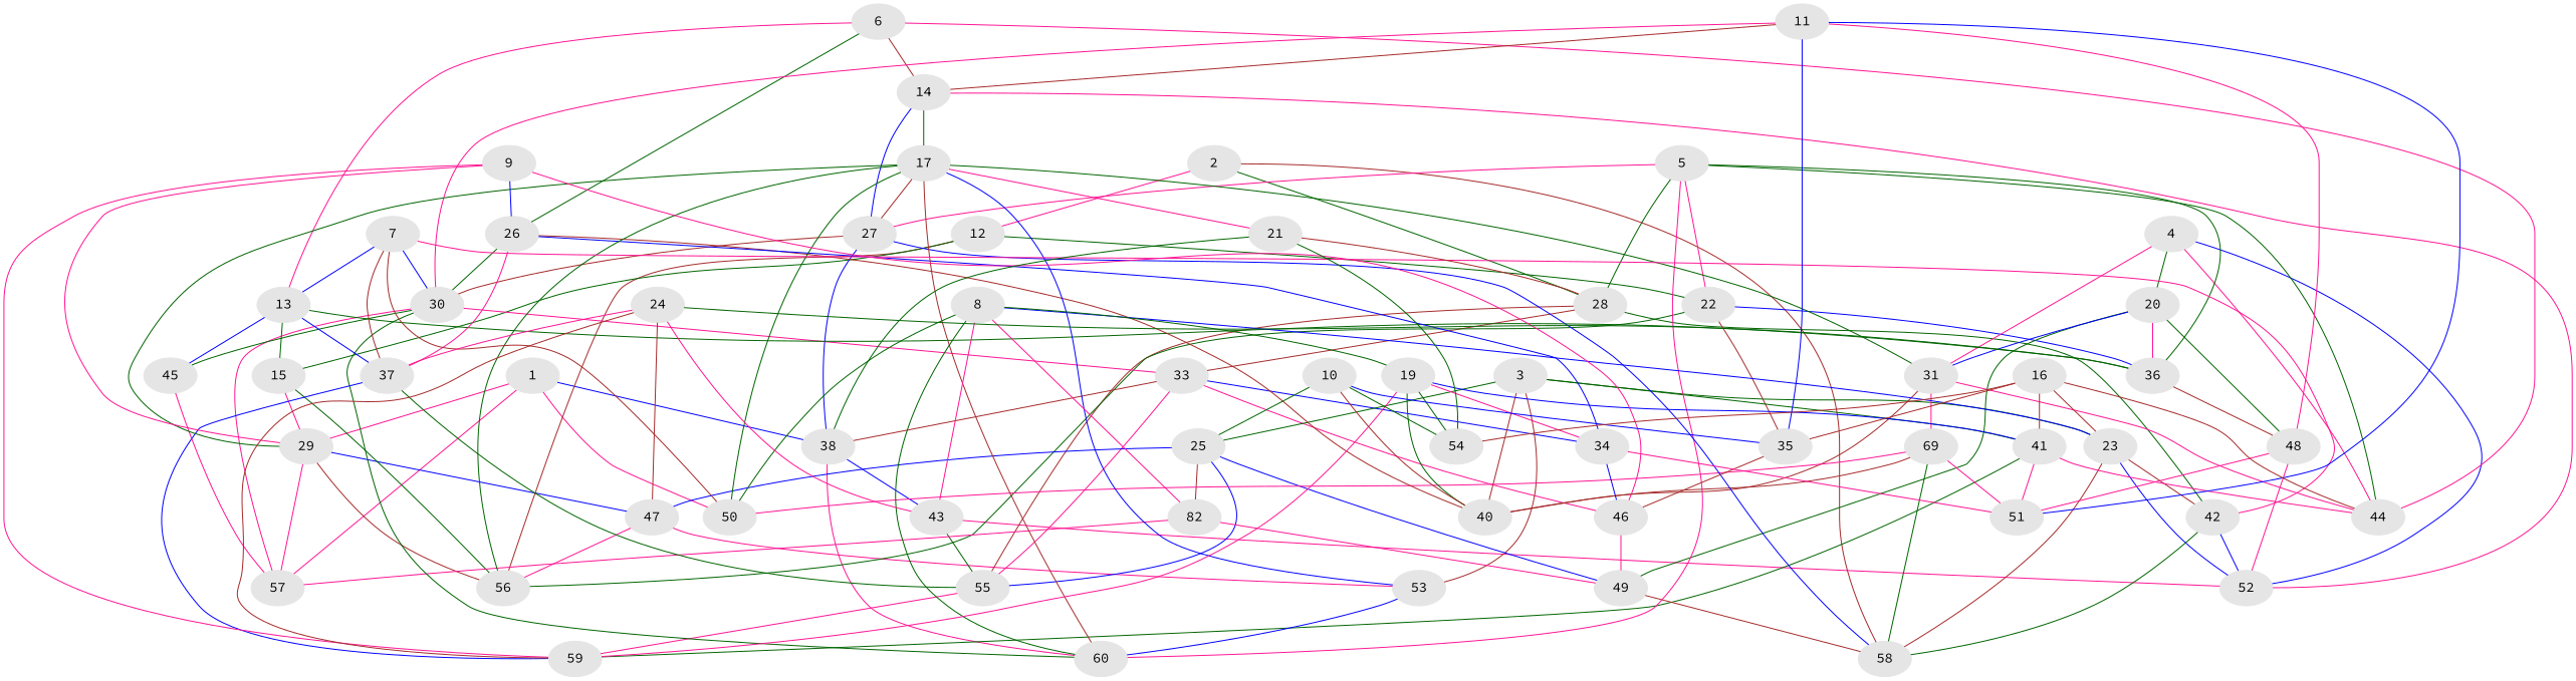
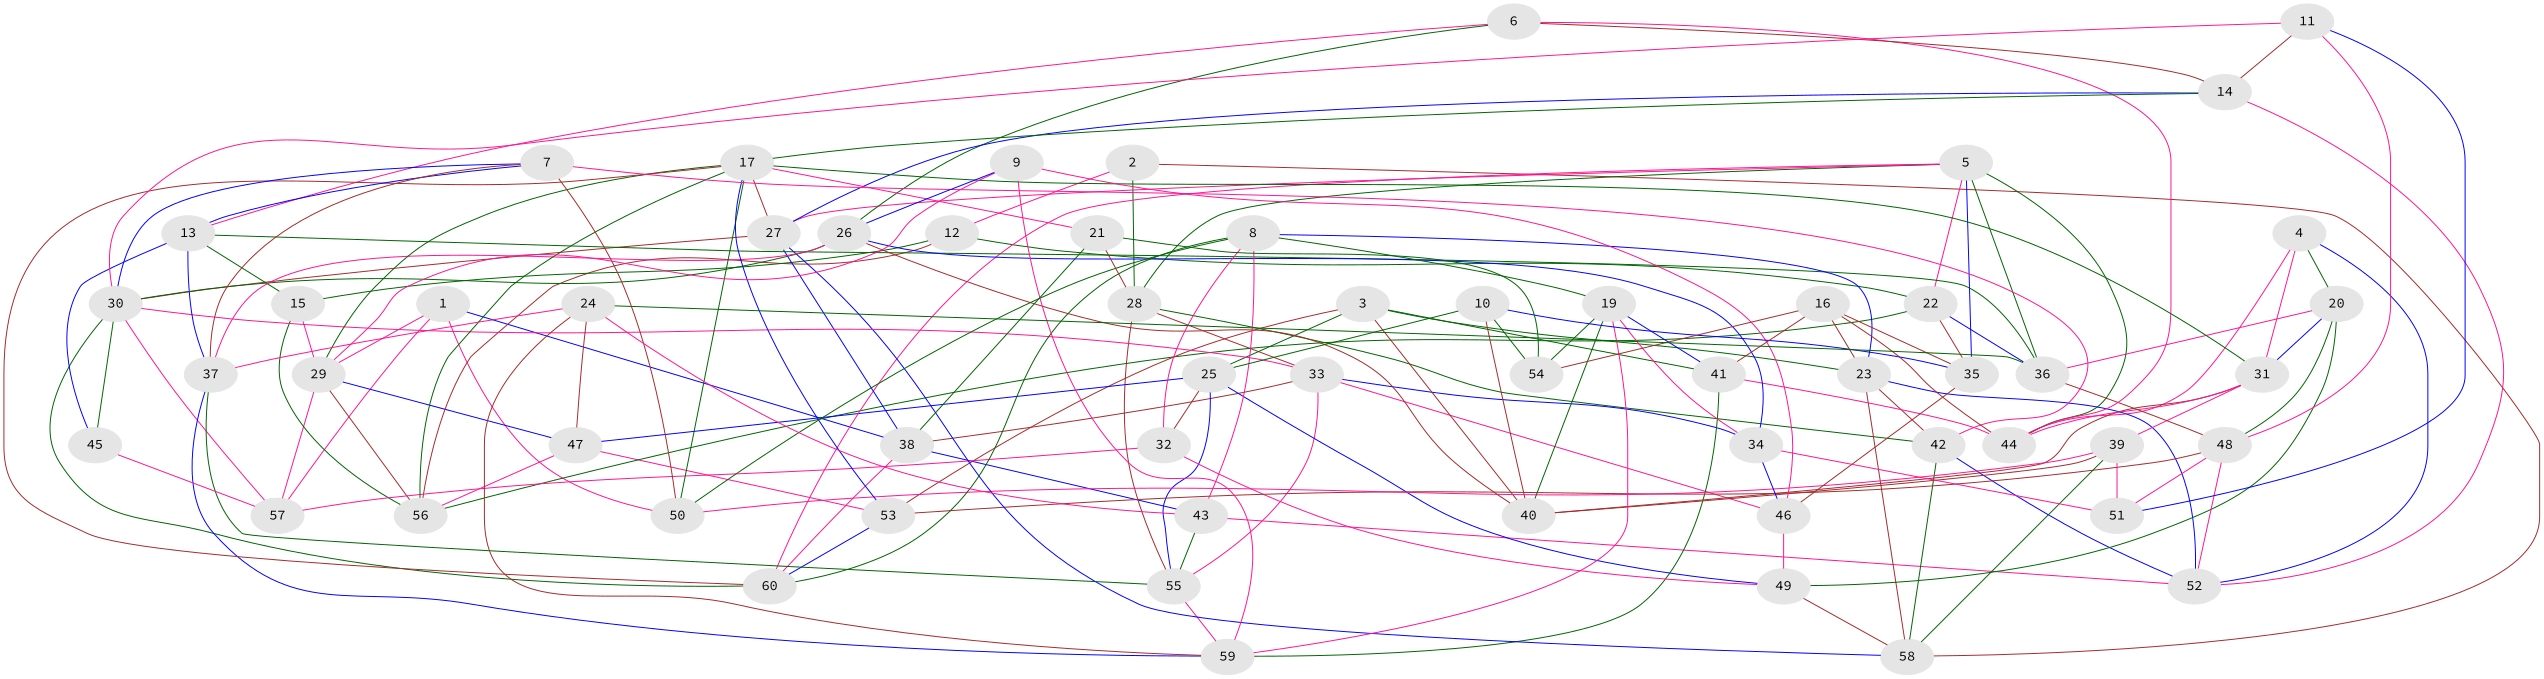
  graph {
    fontname="Source Code Pro"
    node [color=gray90 fontname="Source Code Pro" style=filled]
    edge [color=deeppink fontname="Source Code Pro" weight=1.0]
    1
    29
    38
    50
    57
    56
    47
    60
    43
    2
    12
    28
    58
    22
    15
    42
    55
    33
    3
    23
    25
    40
    41
    53
    52
-   32 [label=82]
+   32
    49
    44
    59
    51
    4
    20
    31
    36
    48
-   39 [label=69]
+   39
    5
    27
    35
    30
    46
    6
    13
    14
    26
    37
    45
    17
    34
    7
    8
    19
    54
    9
    10
    11
    21
    16
    24
    1 -- 29
    1 -- 38 [color=blue]
    1 -- 50
    1 -- 57
    29 -- 57
    29 -- 56 [color=brown]
    29 -- 47 [color=blue weight=2.0]
    38 -- 60
    38 -- 43 [color=blue]
    47 -- 56
    47 -- 53
    43 -- 55 [color=darkgreen]
    43 -- 52
    2 -- 12 [weight=2.0]
    2 -- 28 [color=darkgreen]
    2 -- 58 [color=brown]
    12 -- 56 [color=brown]
    12 -- 22 [color=darkgreen weight=2.0]
    12 -- 15 [color=darkgreen]
    28 -- 42 [color=darkgreen]
    28 -- 55 [color=brown]
    28 -- 33 [color=brown]
    22 -- 56 [color=darkgreen]
    22 -- 36 [color=blue weight=2.0]
    22 -- 35 [color=brown]
    15 -- 29
    15 -- 56 [color=darkgreen]
    42 -- 58 [color=darkgreen]
    42 -- 52 [color=blue]
    55 -- 59
    33 -- 38 [color=brown]
    33 -- 55
    33 -- 46
    33 -- 34 [color=blue]
    3 -- 23 [color=darkgreen]
    3 -- 25 [color=darkgreen]
    3 -- 40 [color=brown]
    3 -- 41 [color=darkgreen]
    3 -- 53 [color=brown weight=2.0]
    23 -- 58 [color=brown]
    23 -- 42 [color=brown]
    23 -- 52 [color=blue]
    25 -- 47 [color=blue]
    25 -- 55 [color=blue]
    25 -- 32 [color=brown]
    25 -- 49 [color=blue]
    41 -- 44
    41 -- 59 [color=darkgreen]
-   41 -- 51
    53 -- 60 [color=blue]
    32 -- 57
    32 -- 49
    49 -- 58 [color=brown]
    4 -- 52 [color=blue]
    4 -- 44
    4 -- 20 [color=darkgreen]
    4 -- 31
    20 -- 49 [color=darkgreen]
    20 -- 31 [color=blue]
    20 -- 36 [weight=2.0]
    20 -- 48 [color=darkgreen]
    31 -- 40 [color=brown]
    31 -- 44
    31 -- 39
    36 -- 48 [color=brown]
+   48 -- 53 [color=brown]
    48 -- 52
    48 -- 51
    39 -- 50 [weight=2.0]
    39 -- 58 [color=darkgreen]
    39 -- 40 [color=brown]
    39 -- 51
    5 -- 60
    5 -- 28 [color=darkgreen]
    5 -- 22
    5 -- 44 [color=darkgreen]
    5 -- 36 [color=darkgreen]
    5 -- 27
-   11 -- 35 [color=blue]
+   5 -- 35 [color=blue]
    27 -- 38 [color=blue]
    27 -- 58 [color=blue]
    27 -- 30 [color=brown]
    35 -- 46 [color=brown]
    30 -- 57
    30 -- 60 [color=darkgreen]
    30 -- 33
    30 -- 45 [color=darkgreen]
    46 -- 49 [weight=2.0]
    6 -- 44
    6 -- 13
    6 -- 14 [color=brown]
    6 -- 26 [color=darkgreen]
    13 -- 15 [color=darkgreen]
    13 -- 36 [color=darkgreen]
    13 -- 37 [color=blue]
    13 -- 45 [color=blue]
    14 -- 52
    14 -- 27 [color=blue]
    14 -- 17 [color=darkgreen weight=2.0]
    26 -- 40 [color=brown]
    26 -- 30 [color=darkgreen]
    26 -- 37
    26 -- 34 [color=blue]
    37 -- 55 [color=darkgreen]
    37 -- 59 [color=blue]
    45 -- 57 [weight=2.0]
    17 -- 29 [color=darkgreen]
    17 -- 50 [color=darkgreen]
    17 -- 56 [color=darkgreen]
    17 -- 60 [color=brown]
    17 -- 53 [color=blue]
    17 -- 31 [color=darkgreen]
    17 -- 27 [color=brown]
    17 -- 21
    34 -- 51 [weight=2.0]
    34 -- 46 [color=blue]
    7 -- 50 [color=brown]
    7 -- 42 [weight=2.0]
    7 -- 30 [color=blue]
    7 -- 13 [color=blue]
    7 -- 37 [color=brown]
    8 -- 50 [color=darkgreen]
    8 -- 60 [color=darkgreen]
    8 -- 43
    8 -- 23 [color=blue]
    8 -- 32
    8 -- 19 [color=darkgreen]
    19 -- 40 [color=darkgreen]
    19 -- 41 [color=blue]
    19 -- 59
    19 -- 34
    19 -- 54 [color=darkgreen]
    9 -- 29
    9 -- 59
    9 -- 46
    9 -- 26 [color=blue]
    10 -- 25 [color=darkgreen]
    10 -- 40 [color=brown]
    10 -- 35 [color=blue]
    10 -- 54 [color=darkgreen]
    11 -- 51 [color=blue]
    11 -- 48
    11 -- 30
    11 -- 14 [color=brown]
    21 -- 38 [color=darkgreen]
    21 -- 28 [color=brown]
    21 -- 54 [color=darkgreen]
    16 -- 23 [color=brown]
    16 -- 41 [color=brown]
    16 -- 44 [color=brown]
    16 -- 35 [color=brown weight=2.0]
    16 -- 54 [color=brown]
    24 -- 47 [color=brown]
    24 -- 43 [weight=2.0]
    24 -- 59 [color=brown]
    24 -- 36 [color=darkgreen]
    24 -- 37
  }
